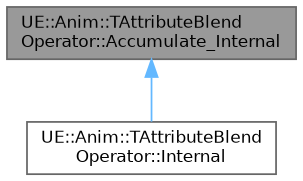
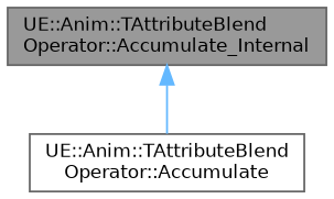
  digraph {
    rankdir=TB
    node [fontname=Helvetica fontsize=10 shape=box style=filled]
    n1 [color=gray40 fillcolor=grey60 fontcolor=black height=0.2 label="UE::Anim::TAttributeBlend\lOperator::Accumulate_Internal" width=0.4]
-   n2 [color=grey40 fillcolor=white height=0.2 label="UE::Anim::TAttributeBlend\lOperator::Internal" width=0.4]
+   n2 [color=grey40 fillcolor=white height=0.2 label="UE::Anim::TAttributeBlend\lOperator::Accumulate" width=0.4]
    n1 -> n2 [color=steelblue1 dir=back fontname=Helvetica fontsize=10 labelfontname=Helvetica labelfontsize=10 style=solid]
  }
